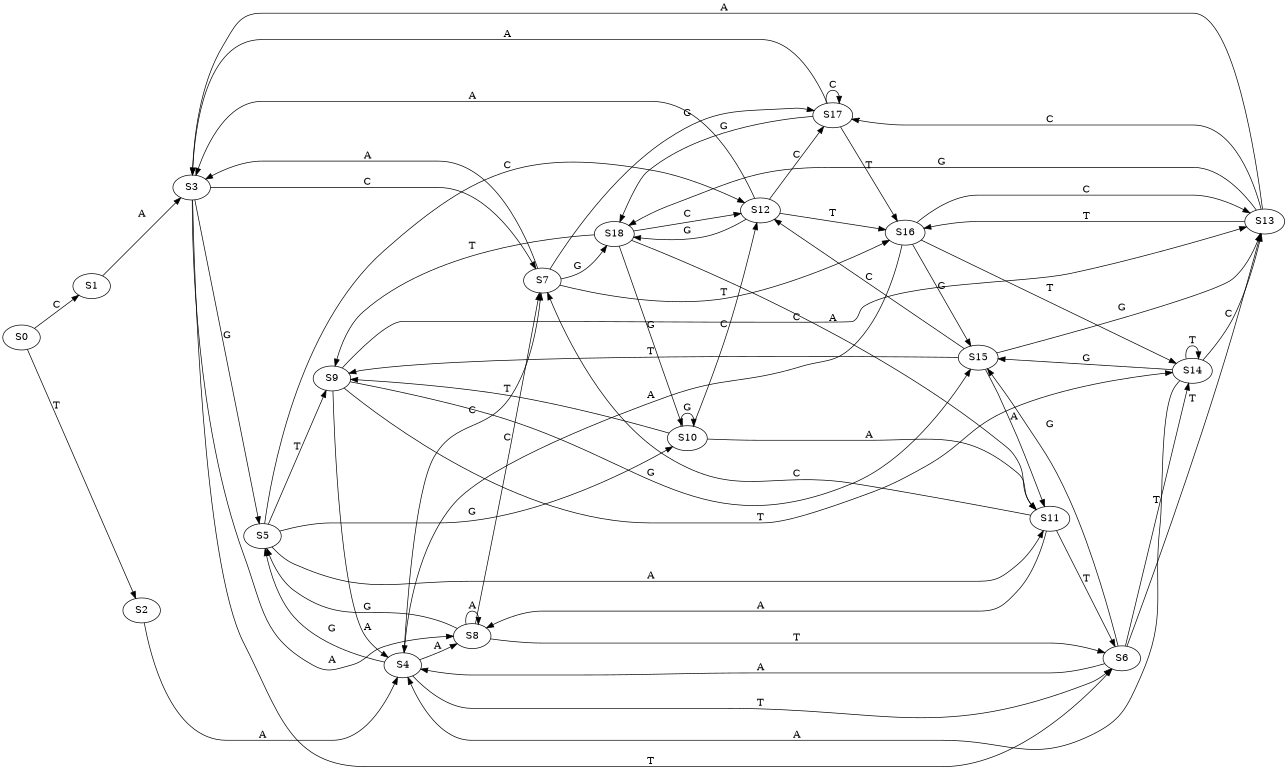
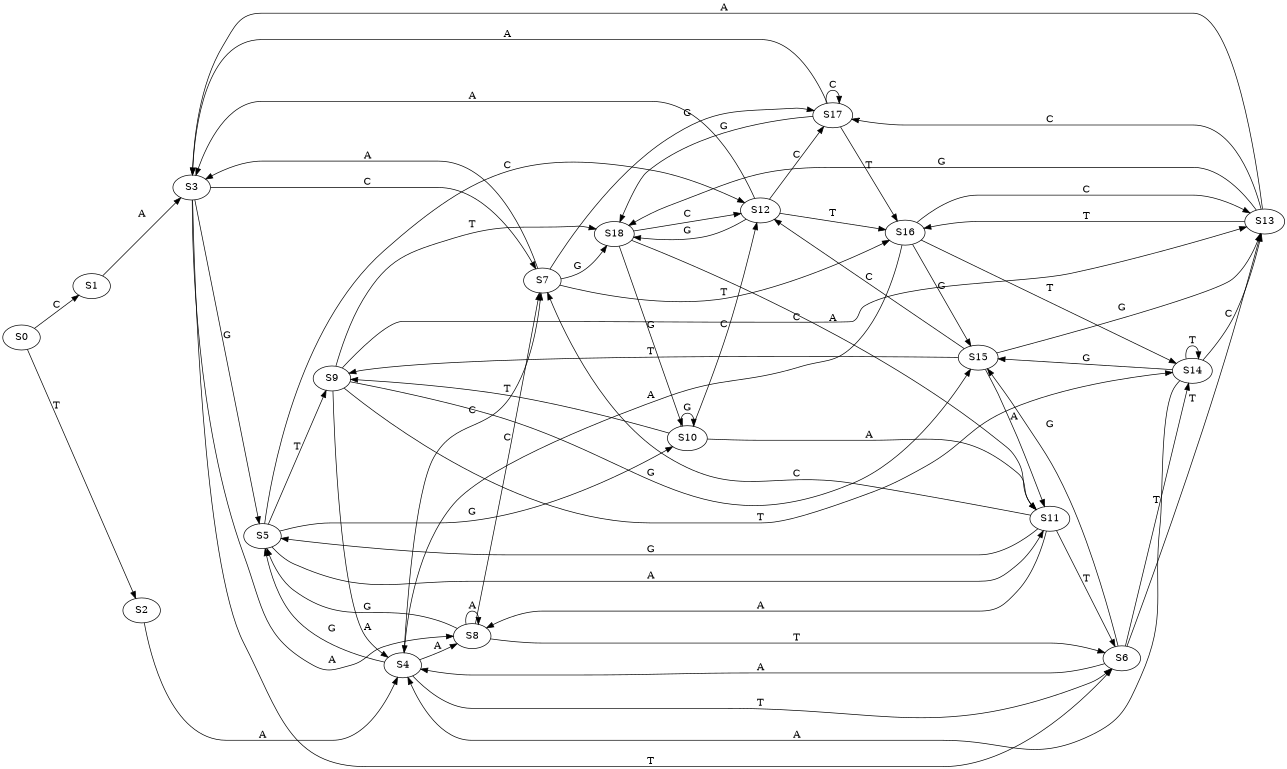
  strict digraph {
    rankdir=LR
    S0
    S1
    S2
    S3
    S4
    S5
    S6
    S7
    S8
    S9
    S10
    S11
    S12
    S13
    S14
    S15
    S16
    S17
    S18
    S0 -> S1 [label=C]
    S0 -> S2 [label=T]
    S1 -> S3 [label=A]
    S2 -> S4 [label=A]
    S3 -> S5 [label=G]
    S3 -> S6 [label=T]
    S3 -> S7 [label=C]
    S3 -> S8 [label=A]
    S4 -> S5 [label=G]
    S4 -> S6 [label=T]
    S4 -> S7 [label=C]
    S4 -> S8 [label=A]
    S5 -> S9 [label=T]
    S5 -> S10 [label=G]
    S5 -> S11 [label=A]
    S5 -> S12 [label=C]
    S6 -> S4 [label=A]
    S6 -> S13 [label=T]
    S6 -> S14 [label=T]
    S6 -> S15 [label=G]
    S7 -> S3 [label=A]
    S7 -> S16 [label=T]
    S7 -> S17 [label=G]
    S7 -> S18 [label=G]
    S8 -> S5 [label=G]
    S8 -> S6 [label=T]
    S8 -> S7 [label=C]
    S8 -> S8 [label=A]
    S9 -> S4 [label=A]
    S9 -> S13 [label=C]
    S9 -> S14 [label=T]
    S9 -> S15 [label=G]
    S10 -> S9 [label=T]
    S10 -> S10 [label=G]
    S10 -> S11 [label=A]
    S10 -> S12 [label=C]
+   S11 -> S5 [label=G]
    S11 -> S6 [label=T]
    S11 -> S7 [label=C]
    S11 -> S8 [label=A]
    S12 -> S3 [label=A]
    S12 -> S16 [label=T]
    S12 -> S17 [label=C]
    S12 -> S18 [label=G]
    S13 -> S3 [label=A]
    S13 -> S16 [label=T]
    S13 -> S17 [label=C]
    S13 -> S18 [label=G]
    S14 -> S4 [label=A]
    S14 -> S13 [label=C]
    S14 -> S14 [label=T]
    S14 -> S15 [label=G]
    S15 -> S9 [label=T]
    S15 -> S11 [label=A]
    S15 -> S12 [label=C]
    S15 -> S13 [label=G]
    S16 -> S4 [label=A]
    S16 -> S13 [label=C]
    S16 -> S14 [label=T]
    S16 -> S15 [label=G]
    S17 -> S3 [label=A]
    S17 -> S16 [label=T]
    S17 -> S17 [label=C]
    S17 -> S18 [label=G]
-   S18 -> S9 [label=T]
+   S9 -> S18 [label=T]
    S18 -> S10 [label=G]
    S18 -> S11 [label=A]
    S18 -> S12 [label=C]
  }
